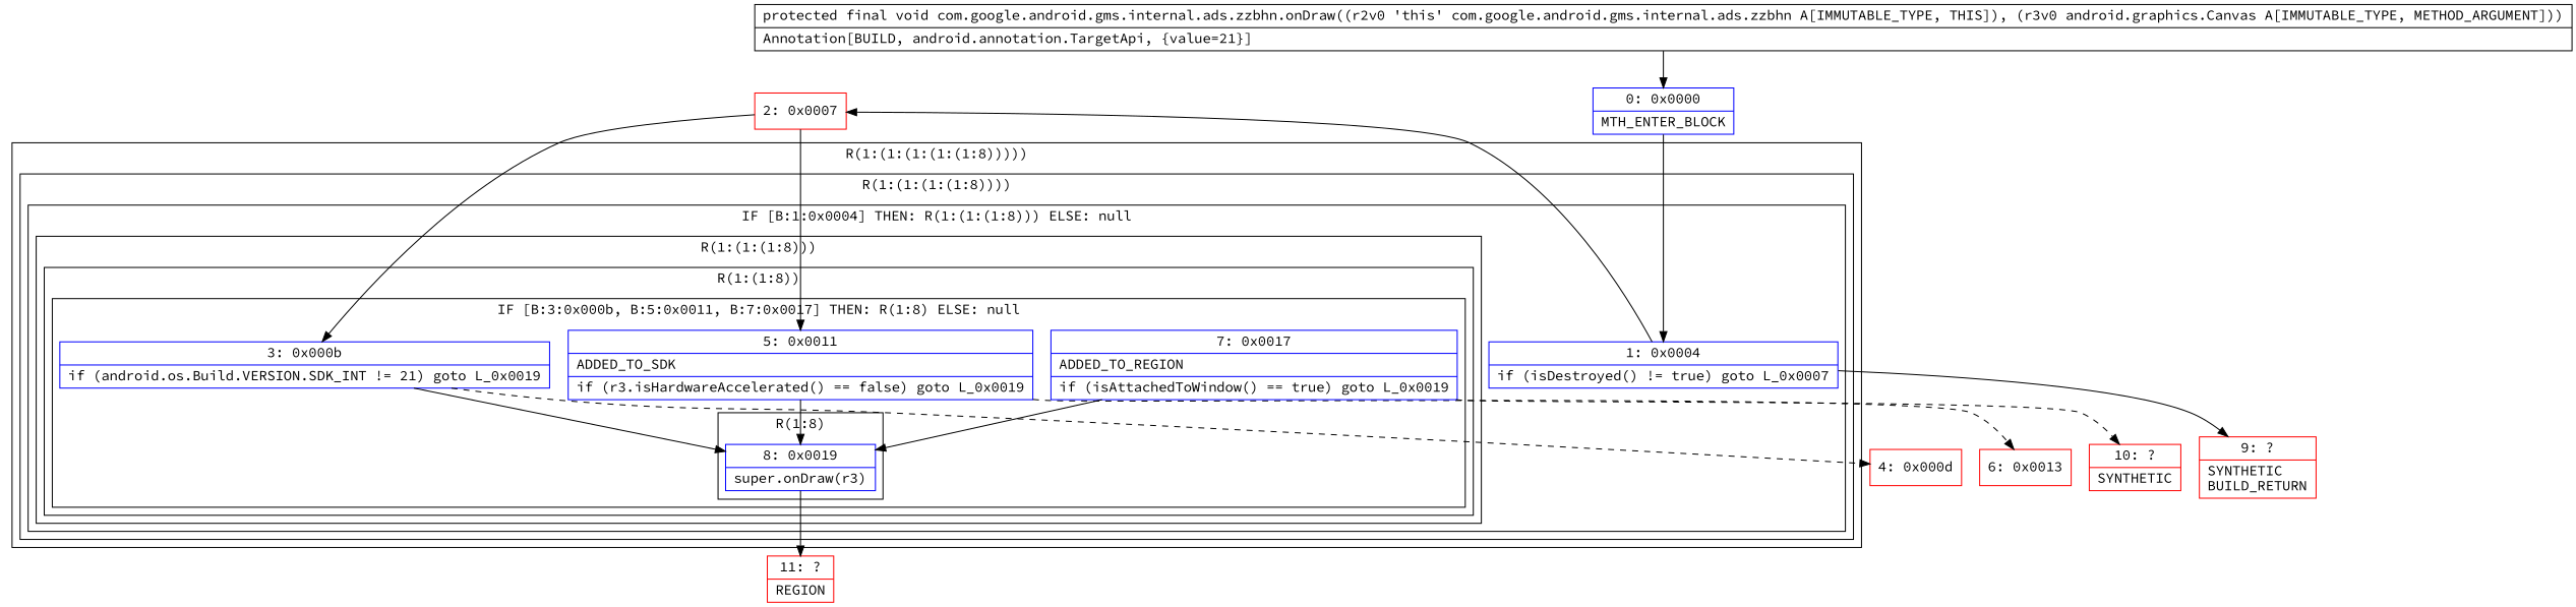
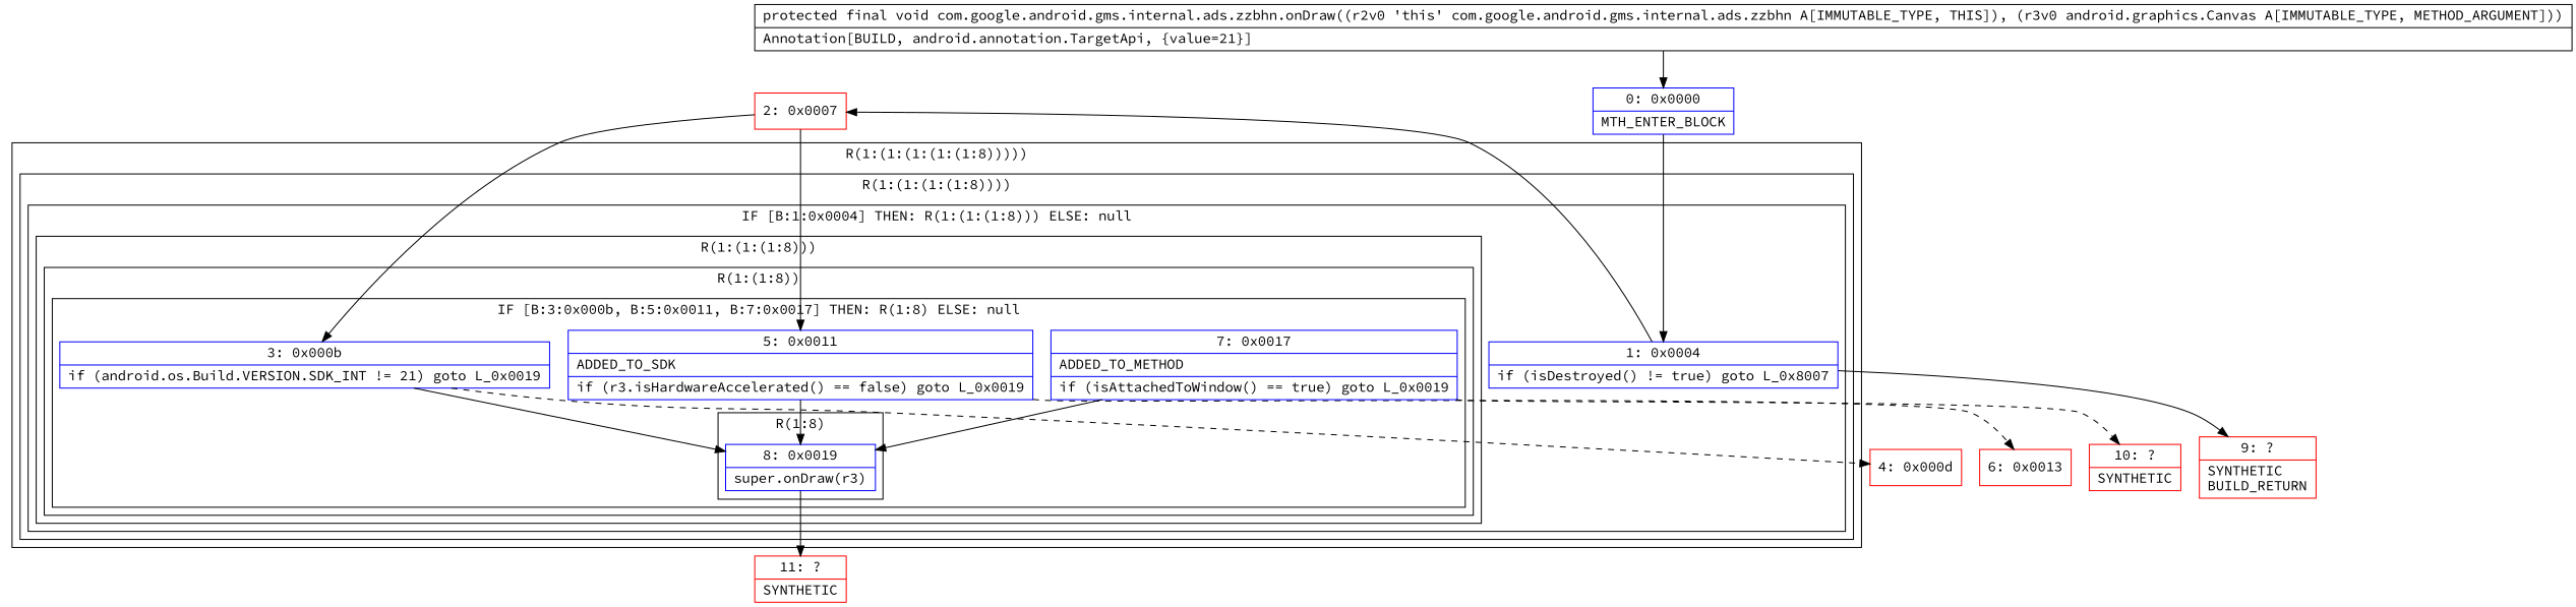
  digraph {
    fontname="Source Code Pro"
    node [color=blue fontname="Source Code Pro" shape=record]
    edge [fontname="Source Code Pro"]
    n1 [label="{8\:\ 0x0019|super.onDraw(r3)\l}"]
    n2 [label="{3\:\ 0x000b|if (android.os.Build.VERSION.SDK_INT != 21) goto L_0x0019\l}"]
    n3 [label="{5\:\ 0x0011|ADDED_TO_SDK\l|if (r3.isHardwareAccelerated() == false) goto L_0x0019\l}"]
-   n4 [label="{7\:\ 0x0017|ADDED_TO_REGION\l|if (isAttachedToWindow() == true) goto L_0x0019\l}"]
-   n5 [label="{1\:\ 0x0004|if (isDestroyed() != true) goto L_0x0007\l}"]
-   n6 [color=red label="{11\:\ ?|REGION\l}"]
+   n4 [label="{7\:\ 0x0017|ADDED_TO_METHOD\l|if (isAttachedToWindow() == true) goto L_0x0019\l}"]
+   n5 [label="{1\:\ 0x0004|if (isDestroyed() != true) goto L_0x8007\l}"]
+   n6 [color=red label="{11\:\ ?|SYNTHETIC\l}"]
    n7 [color=red label="{4\:\ 0x000d}"]
    n8 [color=red label="{6\:\ 0x0013}"]
    n9 [color=red label="{10\:\ ?|SYNTHETIC\l}"]
    n10 [color=red label="{2\:\ 0x0007}"]
    n11 [color=red label="{9\:\ ?|SYNTHETIC\lBUILD_RETURN\l}"]
    n12 [label="{0\:\ 0x0000|MTH_ENTER_BLOCK\l}"]
    n13 [label="{protected final void com.google.android.gms.internal.ads.zzbhn.onDraw((r2v0 'this' com.google.android.gms.internal.ads.zzbhn A[IMMUTABLE_TYPE, THIS]), (r3v0 android.graphics.Canvas A[IMMUTABLE_TYPE, METHOD_ARGUMENT]))  | Annotation[BUILD, android.annotation.TargetApi, \{value=21\}]\l}" color=""]
    subgraph cluster_1 {
      label="R(1:(1:(1:(1:(1:8)))))"
      subgraph cluster_2 {
        label="R(1:(1:(1:(1:8))))"
        subgraph cluster_3 {
          label="IF [B:1:0x0004] THEN: R(1:(1:(1:8))) ELSE: null"
          n5
          subgraph cluster_4 {
            label="R(1:(1:(1:8)))"
            subgraph cluster_5 {
              label="R(1:(1:8))"
              subgraph cluster_6 {
                label="IF [B:3:0x000b, B:5:0x0011, B:7:0x0017] THEN: R(1:8) ELSE: null"
                n2
                n3
                n4
                subgraph cluster_7 {
                  label="R(1:8)"
                  n1
                }
              }
            }
          }
        }
      }
    }
    n1 -> n6
    n2 -> n1
    n2 -> n7 [style=dashed]
    n3 -> n1
    n3 -> n8 [style=dashed]
    n4 -> n1
    n4 -> n9 [style=dashed]
    n5 -> n10
    n5 -> n11 [style=solid]
    n10 -> n2
    n10 -> n3
    n12 -> n5
    n13 -> n12
  }
